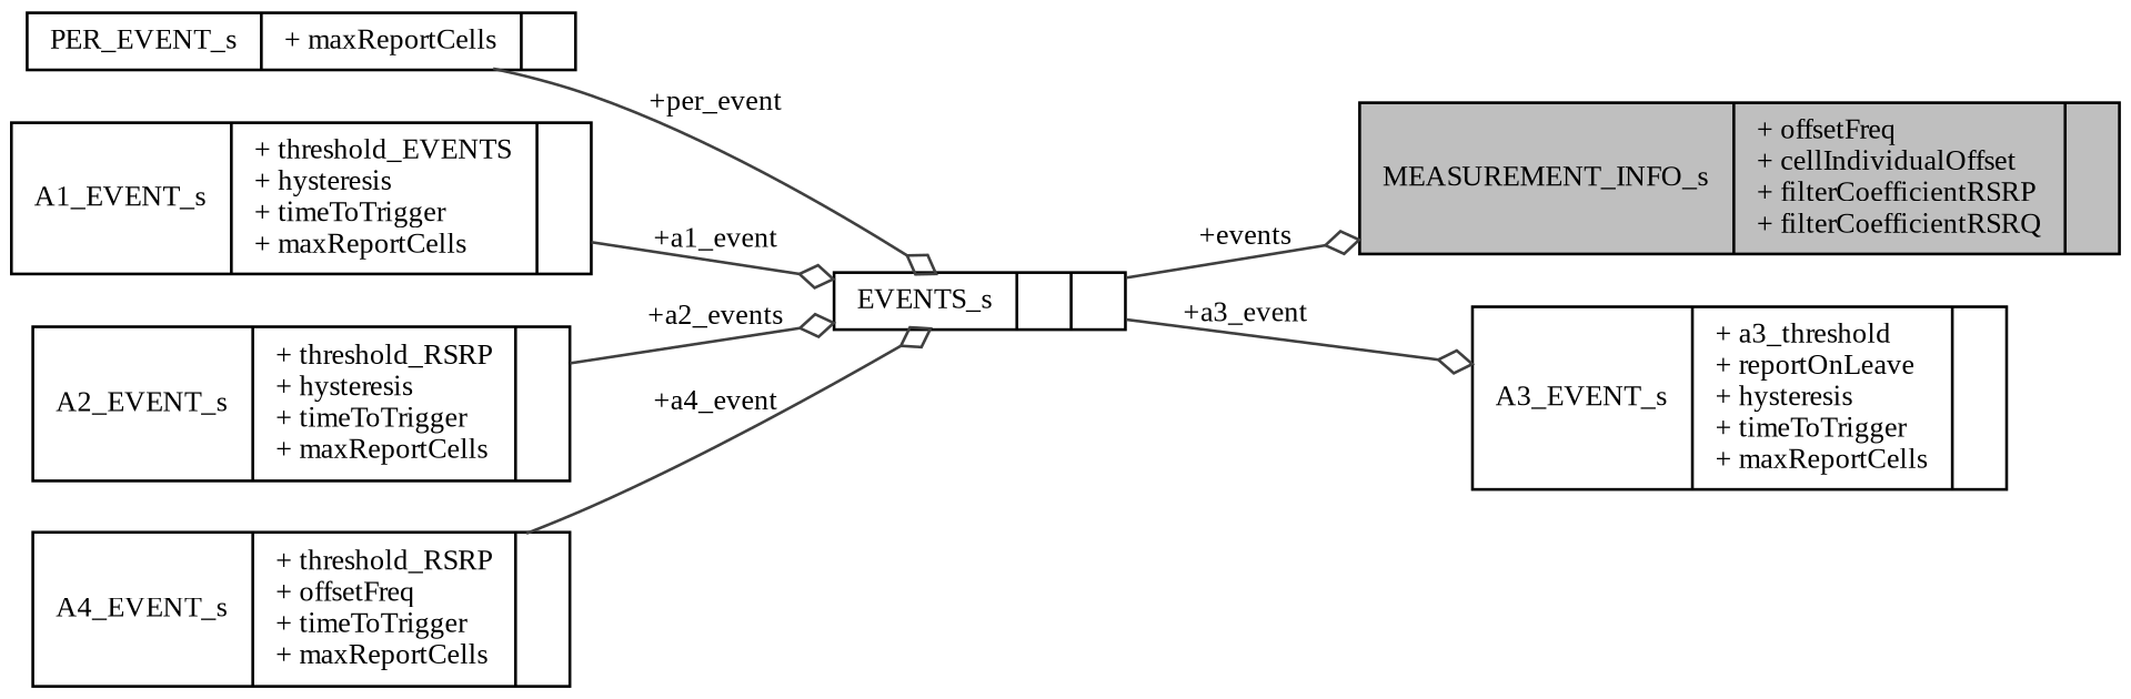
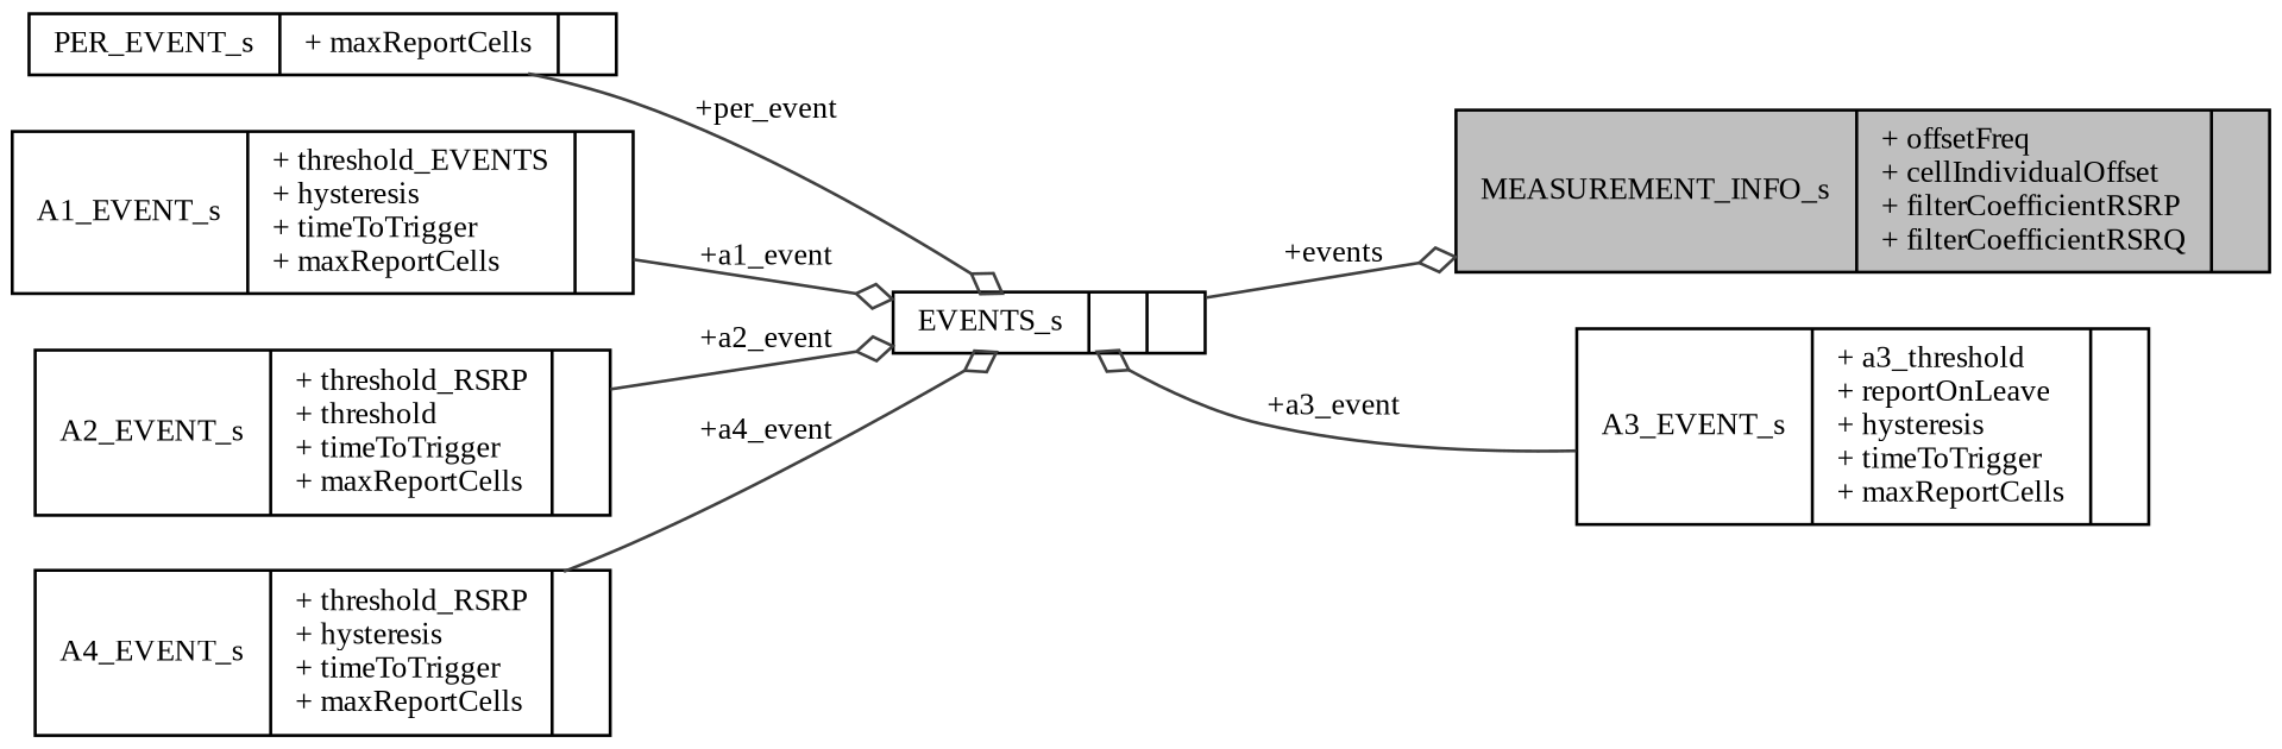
  digraph {
    fontname="Liberation Serif"
    rankdir=LR
    node [color=black fillcolor=white fontname="Liberation Serif" fontsize=10 shape=record style=filled]
    edge [arrowhead=odiamond color=grey25 fontname="Liberation Serif" fontsize=10 labelfontname=Helvetica labelfontsize=10 style=solid]
    n1 [fillcolor=grey75 fontcolor=black height=0.2 label="{MEASUREMENT_INFO_s\n|+ offsetFreq\l+ cellIndividualOffset\l+ filterCoefficientRSRP\l+ filterCoefficientRSRQ\l|}" width=0.4]
    n2 [height=0.2 label="{EVENTS_s\n||}" width=0.4]
    n3 [height=0.2 label="{PER_EVENT_s\n|+ maxReportCells\l|}" width=0.4]
    n4 [height=0.2 label="{A1_EVENT_s\n|+ threshold_EVENTS\l+ hysteresis\l+ timeToTrigger\l+ maxReportCells\l|}" width=0.4]
    n5 [height=0.2 label="{A3_EVENT_s\n|+ a3_threshold\l+ reportOnLeave\l+ hysteresis\l+ timeToTrigger\l+ maxReportCells\l|}" width=0.4]
-   n6 [height=0.2 label="{A2_EVENT_s\n|+ threshold_RSRP\l+ hysteresis\l+ timeToTrigger\l+ maxReportCells\l|}" width=0.4]
-   n7 [height=0.2 label="{A4_EVENT_s\n|+ threshold_RSRP\l+ offsetFreq\l+ timeToTrigger\l+ maxReportCells\l|}" width=0.4]
+   n6 [height=0.2 label="{A2_EVENT_s\n|+ threshold_RSRP\l+ threshold\l+ timeToTrigger\l+ maxReportCells\l|}" width=0.4]
+   n7 [height=0.2 label="{A4_EVENT_s\n|+ threshold_RSRP\l+ hysteresis\l+ timeToTrigger\l+ maxReportCells\l|}" width=0.4]
    n2 -> n1 [label=" +events"]
    n3 -> n2 [label=" +per_event"]
    n4 -> n2 [label=" +a1_event"]
-   n2 -> n5 [label=" +a3_event"]
-   n6 -> n2 [label=" +a2_events"]
+   n5 -> n2 [label=" +a3_event"]
+   n6 -> n2 [label=" +a2_event"]
    n7 -> n2 [label=" +a4_event"]
  }
